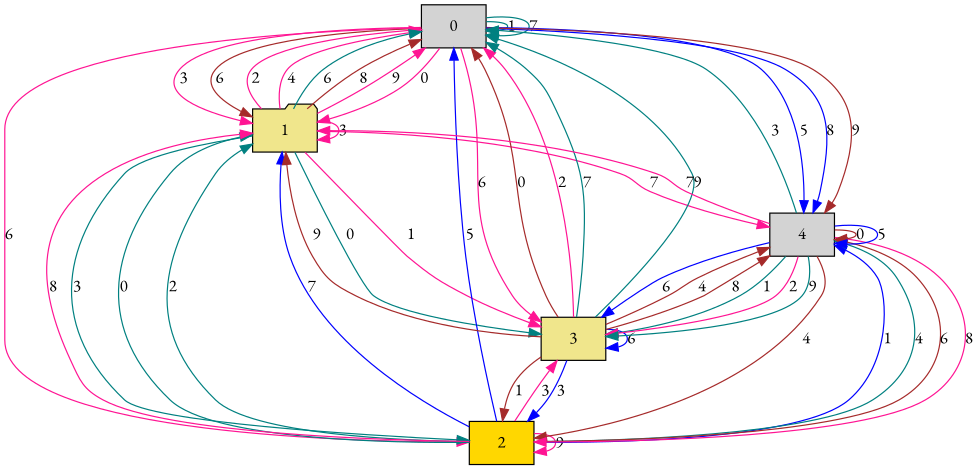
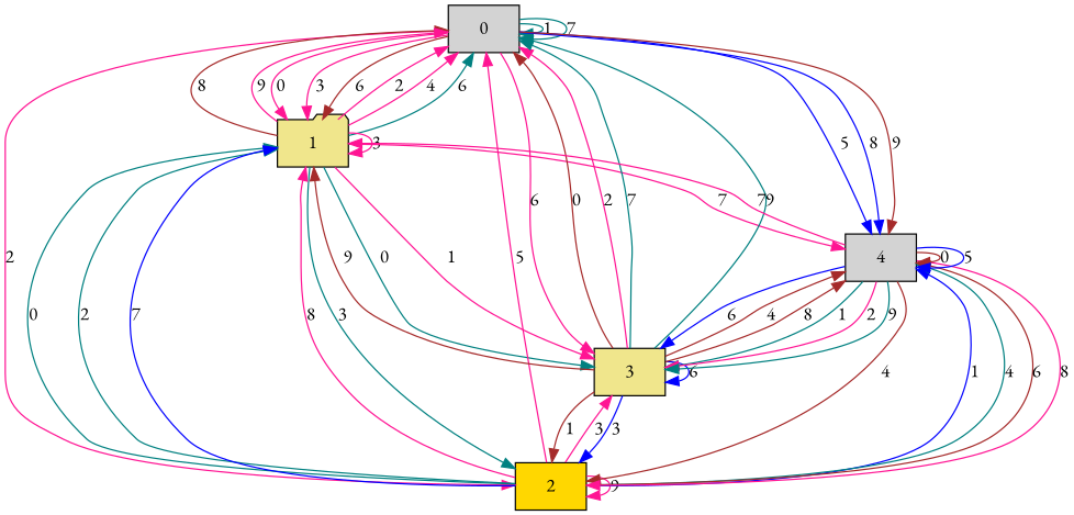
  digraph {
    fontname="EB Garamond"
    node [fillcolor=lightgrey fontname="EB Garamond" shape=box style=filled]
    edge [color=deeppink fontname="EB Garamond"]
    n1 [label=0]
    n2 [fillcolor=khaki label=1 shape=folder]
    n3 [fillcolor=gold label=2]
    n4 [fillcolor=khaki label=3]
    n5 [label=4]
    n1 -> n1 [color=teal label=1]
    n1 -> n1 [color=teal label=7]
    n1 -> n2 [label=0]
    n1 -> n2 [label=3]
    n1 -> n2 [color=brown label=6]
-   n1 -> n3 [label=6]
+   n1 -> n3 [label=2]
    n1 -> n4 [label=6]
    n1 -> n5 [color=blue label=5]
    n1 -> n5 [color=blue label=8]
    n1 -> n5 [color=brown label=9]
    n2 -> n1 [label=2]
    n2 -> n1 [label=4]
    n2 -> n1 [color=teal label=6]
    n2 -> n1 [color=brown label=8]
    n2 -> n1 [label=9]
    n2 -> n2 [label=3]
    n2 -> n3 [color=teal label=3]
    n2 -> n4 [color=teal label=0]
    n2 -> n4 [label=1]
    n2 -> n5 [label=7]
-   n3 -> n1 [color=blue label=5]
+   n3 -> n1 [label=5]
    n3 -> n2 [color=teal label=0]
    n3 -> n2 [color=teal label=2]
    n3 -> n2 [color=blue label=7]
    n3 -> n2 [label=8]
    n3 -> n3 [label=9]
    n3 -> n4 [label=3]
    n3 -> n5 [color=blue label=1]
    n3 -> n5 [color=teal label=4]
    n3 -> n5 [color=brown label=6]
    n4 -> n1 [color=brown label=0]
    n4 -> n1 [label=2]
    n4 -> n1 [color=teal label=7]
    n4 -> n1 [color=teal label=9]
    n4 -> n2 [color=brown label=9]
    n4 -> n3 [color=brown label=1]
    n4 -> n3 [color=blue label=3]
    n4 -> n4 [color=blue label=6]
    n4 -> n5 [color=brown label=4]
    n4 -> n5 [color=brown label=8]
-   n5 -> n1 [color=teal label=3]
    n5 -> n2 [label=7]
    n5 -> n3 [color=brown label=4]
    n5 -> n3 [label=8]
    n5 -> n4 [color=teal label=1]
    n5 -> n4 [label=2]
    n5 -> n4 [color=blue label=6]
    n5 -> n4 [color=teal label=9]
    n5 -> n5 [color=brown label=0]
    n5 -> n5 [color=blue label=5]
  }
